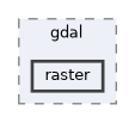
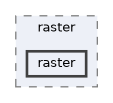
  digraph {
    compound=true
    n1 [color=grey25 fillcolor="#edf0f7" fontname=Helvetica fontsize=10 height=0.2 label=raster shape=box style="filled,bold" width=0.4]
    subgraph cluster_1 {
      bgcolor="#edf0f7"
      fontname=Helvetica
      fontsize=10
-     label=gdal
+     label=raster
      pencolor=grey50
      style="filled,dashed"
      n1
    }
  }
